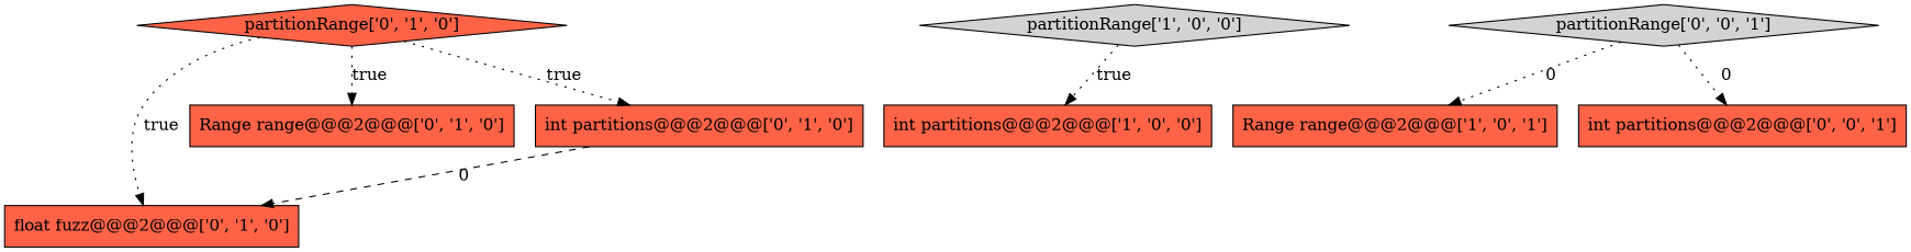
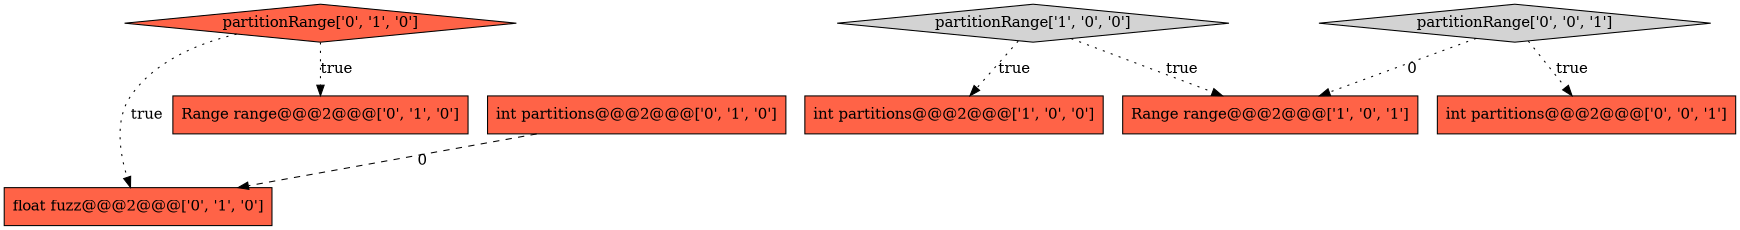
  digraph {
    node [fillcolor=tomato shape=box style=filled]
    edge [style=dotted]
    n1 [label="float fuzz@@@2@@@['0', '1', '0']"]
    n2 [label="partitionRange['0', '1', '0']" shape=diamond]
    n3 [label="Range range@@@2@@@['0', '1', '0']"]
    n4 [label="int partitions@@@2@@@['0', '1', '0']"]
    n5 [label="Range range@@@2@@@['1', '0', '1']"]
    n6 [label="int partitions@@@2@@@['0', '0', '1']"]
    n7 [label="int partitions@@@2@@@['1', '0', '0']"]
    n8 [fillcolor=lightgray label="partitionRange['1', '0', '0']" shape=diamond]
    n9 [fillcolor=lightgray label="partitionRange['0', '0', '1']" shape=diamond]
    n2 -> n1 [label=true]
    n2 -> n3 [label=true]
-   n2 -> n4 [label=true]
    n4 -> n1 [label=0 style=dashed]
+   n8 -> n5 [label=true]
    n8 -> n7 [label=true]
    n9 -> n5 [label=0]
-   n9 -> n6 [label=0]
+   n9 -> n6 [label=true]
  }
